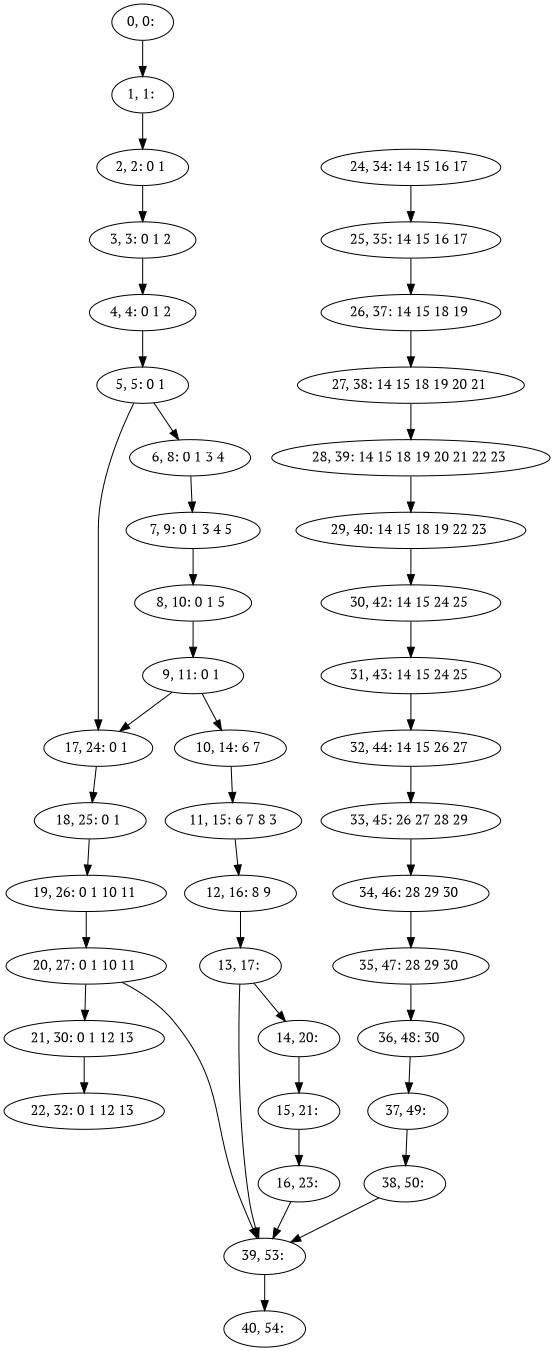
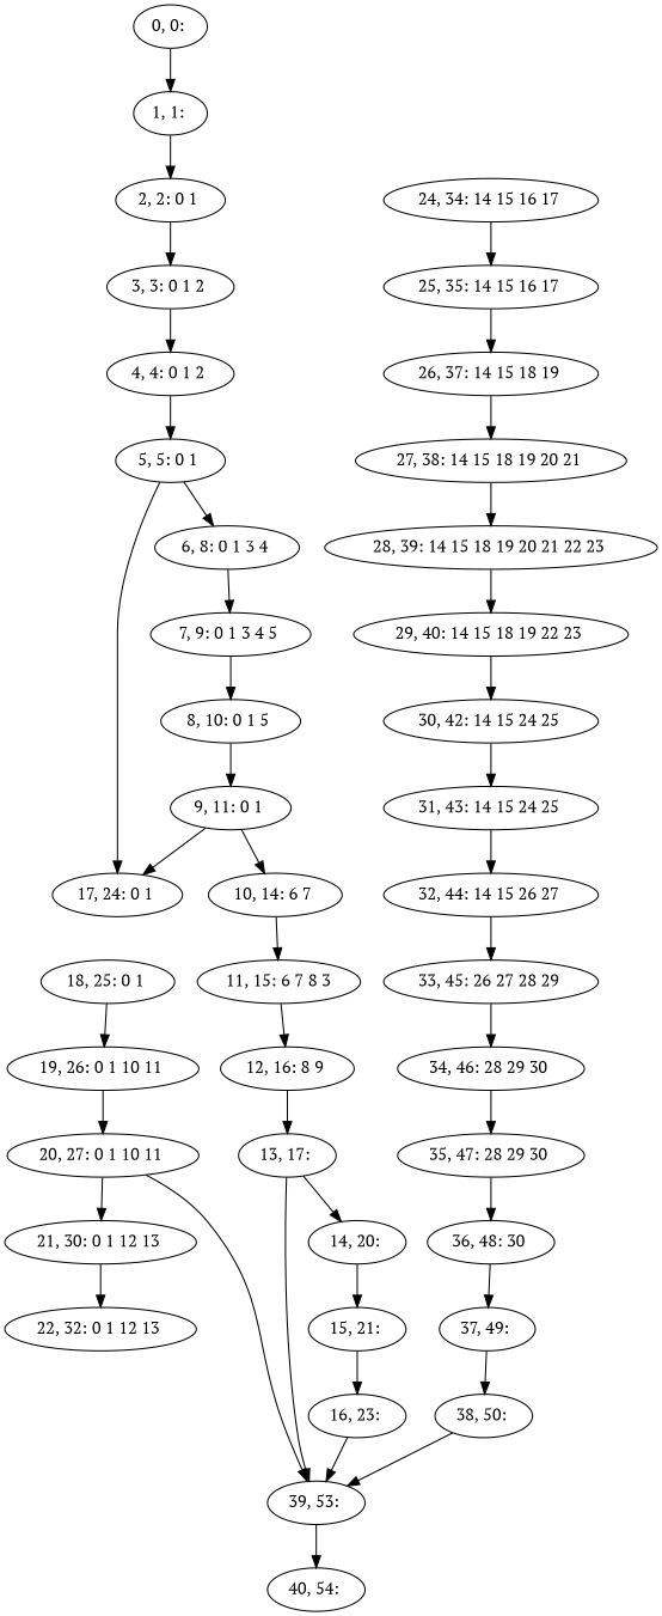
  digraph {
    fontname="PT Serif"
    node [fontname="PT Serif"]
    edge [fontname="PT Serif"]
    n1 [label="0, 0: "]
    n2 [label="1, 1: "]
    n3 [label="2, 2: 0 1 "]
    n4 [label="3, 3: 0 1 2 "]
    n5 [label="4, 4: 0 1 2 "]
    n6 [label="5, 5: 0 1 "]
    n7 [label="6, 8: 0 1 3 4 "]
    n8 [label="17, 24: 0 1 "]
    n9 [label="7, 9: 0 1 3 4 5 "]
    n10 [label="18, 25: 0 1 "]
    n11 [label="8, 10: 0 1 5 "]
    n12 [label="9, 11: 0 1 "]
    n13 [label="10, 14: 6 7 "]
    n14 [label="11, 15: 6 7 8 3"]
    n15 [label="12, 16: 8 9 "]
    n16 [label="13, 17: "]
    n17 [label="14, 20: "]
    n18 [label="39, 53: "]
    n19 [label="15, 21: "]
    n20 [label="40, 54: "]
    n21 [label="16, 23: "]
    n22 [label="19, 26: 0 1 10 11 "]
    n23 [label="20, 27: 0 1 10 11 "]
    n24 [label="21, 30: 0 1 12 13 "]
    n25 [label="22, 32: 0 1 12 13 "]
    n26 [label="24, 34: 14 15 16 17 "]
    n27 [label="25, 35: 14 15 16 17 "]
    n28 [label="26, 37: 14 15 18 19 "]
    n29 [label="27, 38: 14 15 18 19 20 21 "]
    n30 [label="28, 39: 14 15 18 19 20 21 22 23 "]
    n31 [label="29, 40: 14 15 18 19 22 23 "]
    n32 [label="30, 42: 14 15 24 25 "]
    n33 [label="31, 43: 14 15 24 25 "]
    n34 [label="32, 44: 14 15 26 27 "]
    n35 [label="33, 45: 26 27 28 29 "]
    n36 [label="34, 46: 28 29 30 "]
    n37 [label="35, 47: 28 29 30 "]
    n38 [label="36, 48: 30 "]
    n39 [label="37, 49: "]
    n40 [label="38, 50: "]
    n1 -> n2
    n2 -> n3
    n3 -> n4
    n4 -> n5
    n5 -> n6
    n6 -> n7
    n6 -> n8
    n7 -> n9
-   n8 -> n10
    n9 -> n11
    n10 -> n22
    n11 -> n12
    n12 -> n8
    n12 -> n13
    n13 -> n14
    n14 -> n15
    n15 -> n16
    n16 -> n17
    n16 -> n18
    n17 -> n19
    n18 -> n20
    n19 -> n21
    n21 -> n18
    n22 -> n23
    n23 -> n18
    n23 -> n24
    n24 -> n25
    n26 -> n27
    n27 -> n28
    n28 -> n29
    n29 -> n30
    n30 -> n31
    n31 -> n32
    n32 -> n33
    n33 -> n34
    n34 -> n35
    n35 -> n36
    n36 -> n37
    n37 -> n38
    n38 -> n39
    n39 -> n40
    n40 -> n18
  }
